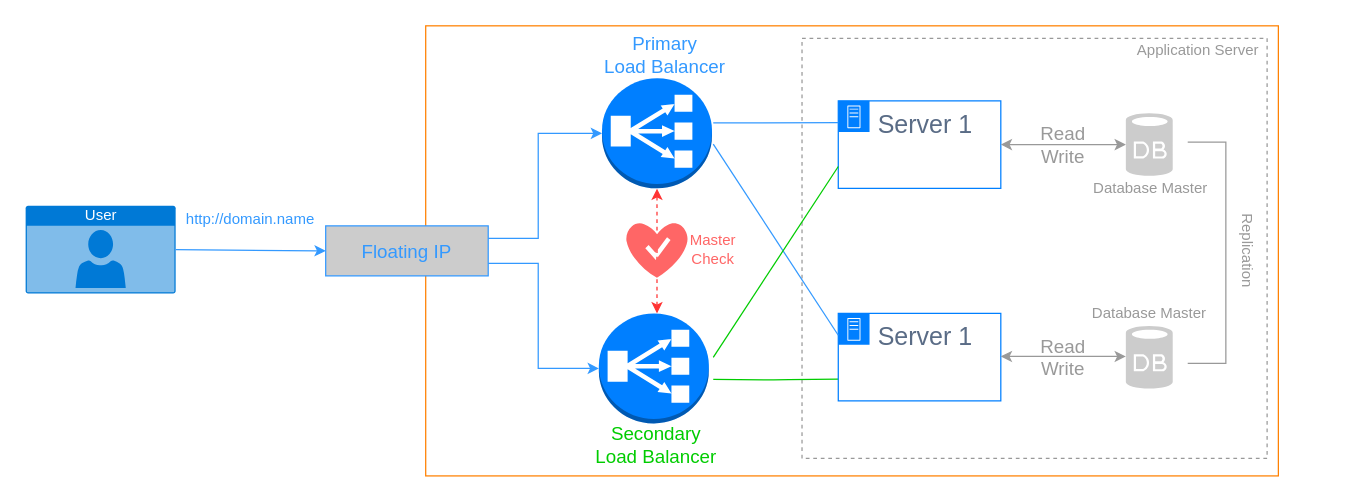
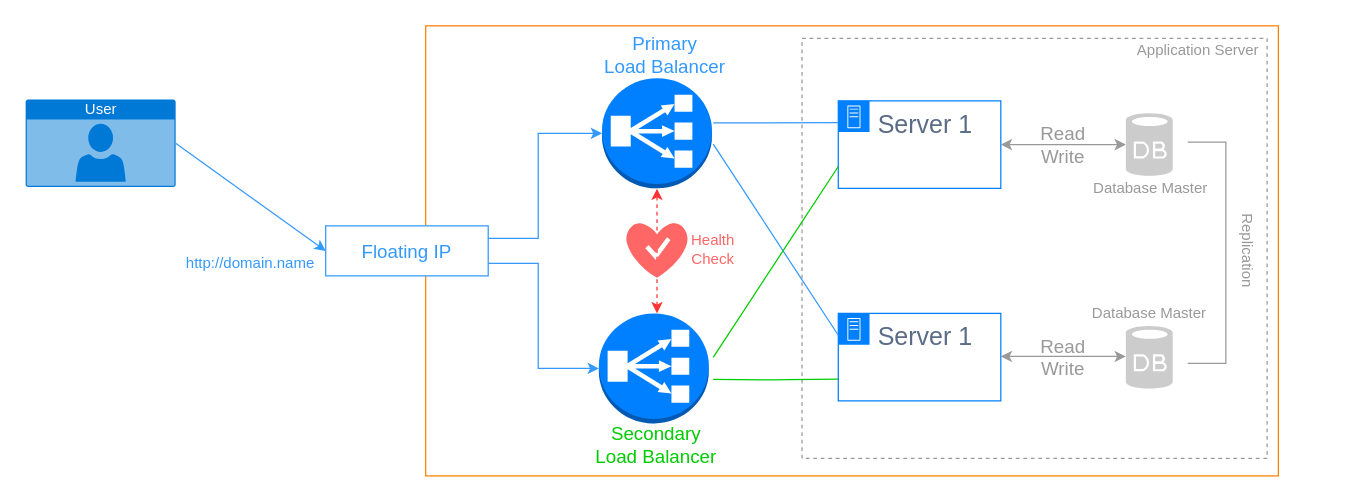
  <mxCell id="0" />
  <mxCell id="1" parent="0" />
  <mxCell id="2" value="" style="rounded=0;whiteSpace=wrap;html=1;fontColor=#3399FF;strokeColor=#FF8000;" vertex="1" parent="1"><mxGeometry x="340" y="20" width="682" height="360" as="geometry" /></mxCell>
  <mxCell id="3" value="" style="rounded=0;whiteSpace=wrap;html=1;fontColor=#3399FF;dashed=1;fillColor=none;strokeColor=#999999;" vertex="1" parent="1"><mxGeometry x="641" y="30" width="372" height="336" as="geometry" /></mxCell>
- <mxCell id="4" value="User" style="html=1;strokeColor=none;fillColor=#0079D6;labelPosition=center;verticalLabelPosition=middle;verticalAlign=top;align=center;fontSize=12;outlineConnect=0;spacingTop=-6;fontColor=#FFFFFF;shape=mxgraph.sitemap.user;" vertex="1" parent="1"><mxGeometry x="20" y="164" width="120" height="70" as="geometry" /></mxCell>
+ <mxCell id="4" value="User" style="html=1;strokeColor=none;fillColor=#0079D6;labelPosition=center;verticalLabelPosition=middle;verticalAlign=top;align=center;fontSize=12;outlineConnect=0;spacingTop=-6;fontColor=#FFFFFF;shape=mxgraph.sitemap.user;" vertex="1" parent="1"><mxGeometry x="20" y="79" width="120" height="70" as="geometry" /></mxCell>
  <mxCell id="5" value="" style="endArrow=classic;html=1;exitX=1;exitY=0.5;exitDx=0;exitDy=0;exitPerimeter=0;strokeColor=#3399FF;" edge="1" parent="1" source="4"><mxGeometry width="50" height="50" relative="1" as="geometry"><mxPoint x="440" y="250" as="sourcePoint" /><mxPoint x="260" y="200" as="targetPoint" /></mxGeometry></mxCell>
- <mxCell id="6" value="http://domain.name" style="text;html=1;strokeColor=none;fillColor=none;align=center;verticalAlign=middle;whiteSpace=wrap;rounded=0;fontColor=#3399FF;" vertex="1" parent="1"><mxGeometry x="180" y="165" width="40" height="20" as="geometry" /></mxCell>
- <mxCell id="7" value="Floating IP" style="rounded=0;whiteSpace=wrap;html=1;fontColor=#3399FF;strokeColor=#3399FF;fontSize=15;fillColor=#cccccc;" vertex="1" parent="1"><mxGeometry x="260" y="180" width="130" height="40" as="geometry" /></mxCell>
+ <mxCell id="6" value="http://domain.name" style="text;html=1;strokeColor=none;fillColor=none;align=center;verticalAlign=middle;whiteSpace=wrap;rounded=0;fontColor=#3399FF;" vertex="1" parent="1"><mxGeometry x="180" y="200" width="40" height="20" as="geometry" /></mxCell>
+ <mxCell id="7" value="Floating IP" style="rounded=0;whiteSpace=wrap;html=1;fontColor=#3399FF;strokeColor=#3399FF;fontSize=15;" vertex="1" parent="1"><mxGeometry x="260" y="180" width="130" height="40" as="geometry" /></mxCell>
  <mxCell id="8" style="edgeStyle=orthogonalEdgeStyle;rounded=1;orthogonalLoop=1;jettySize=auto;html=1;exitX=1;exitY=0.75;exitDx=0;exitDy=0;exitPerimeter=0;entryX=0;entryY=0.75;entryDx=0;entryDy=0;endArrow=none;endFill=0;fontColor=#3399FF;strokeColor=#00CC00;" edge="1" parent="1" target="14"><mxGeometry relative="1" as="geometry"><mxPoint x="570" y="302.733" as="sourcePoint" /></mxGeometry></mxCell>
  <mxCell id="9" value="" style="endArrow=classic;html=1;strokeColor=#3399FF;fontColor=#3399FF;exitX=1;exitY=0.25;exitDx=0;exitDy=0;entryX=0;entryY=0.5;entryDx=0;entryDy=0;entryPerimeter=0;rounded=0;" edge="1" parent="1" source="7" target="30"><mxGeometry width="50" height="50" relative="1" as="geometry"><mxPoint x="500" y="200" as="sourcePoint" /><mxPoint x="480" y="115.155" as="targetPoint" /><Array as="points"><mxPoint x="430" y="190" /><mxPoint x="430" y="106" /></Array></mxGeometry></mxCell>
  <mxCell id="10" value="" style="endArrow=classic;html=1;strokeColor=#3399FF;fontColor=#3399FF;entryX=0;entryY=0.5;entryDx=0;entryDy=0;entryPerimeter=0;exitX=1;exitY=0.75;exitDx=0;exitDy=0;rounded=0;" edge="1" parent="1" source="7" target="31"><mxGeometry width="50" height="50" relative="1" as="geometry"><mxPoint x="420" y="271" as="sourcePoint" /><mxPoint x="480" y="285.155" as="targetPoint" /><Array as="points"><mxPoint x="430" y="210" /><mxPoint x="430" y="294" /></Array></mxGeometry></mxCell>
  <mxCell id="11" value="&lt;font style=&quot;font-size: 20px&quot;&gt;Server 1&lt;/font&gt;" style="points=[[0,0],[0.25,0],[0.5,0],[0.75,0],[1,0],[1,0.25],[1,0.5],[1,0.75],[1,1],[0.75,1],[0.5,1],[0.25,1],[0,1],[0,0.75],[0,0.5],[0,0.25]];outlineConnect=0;gradientColor=none;html=1;whiteSpace=wrap;fontSize=12;fontStyle=0;shape=mxgraph.aws4.group;grIcon=mxgraph.aws4.group_on_premise;fillColor=none;verticalAlign=top;align=left;spacingLeft=30;fontColor=#5A6C86;dashed=0;strokeColor=#007FFF;" vertex="1" parent="1"><mxGeometry x="670" y="80" width="130" height="70" as="geometry" /></mxCell>
  <mxCell id="12" style="edgeStyle=orthogonalEdgeStyle;rounded=1;orthogonalLoop=1;jettySize=auto;html=1;exitX=0.5;exitY=1;exitDx=0;exitDy=0;endArrow=none;endFill=0;strokeColor=#3399FF;fontColor=#3399FF;" edge="1" parent="1" source="11" target="11"><mxGeometry relative="1" as="geometry" /></mxCell>
  <mxCell id="13" value="" style="verticalLabelPosition=bottom;html=1;verticalAlign=top;align=center;strokeColor=none;shape=mxgraph.azure.database;dashed=1;fontColor=#3399FF;fillColor=#CCCCCC;" vertex="1" parent="1"><mxGeometry x="900" y="90" width="37.5" height="50" as="geometry" /></mxCell>
  <mxCell id="14" value="&lt;font style=&quot;font-size: 20px&quot;&gt;Server 1&lt;/font&gt;" style="points=[[0,0],[0.25,0],[0.5,0],[0.75,0],[1,0],[1,0.25],[1,0.5],[1,0.75],[1,1],[0.75,1],[0.5,1],[0.25,1],[0,1],[0,0.75],[0,0.5],[0,0.25]];outlineConnect=0;gradientColor=none;html=1;whiteSpace=wrap;fontSize=12;fontStyle=0;shape=mxgraph.aws4.group;grIcon=mxgraph.aws4.group_on_premise;fillColor=none;verticalAlign=top;align=left;spacingLeft=30;fontColor=#5A6C86;dashed=0;strokeColor=#007FFF;" vertex="1" parent="1"><mxGeometry x="670" y="250" width="130" height="70" as="geometry" /></mxCell>
  <mxCell id="15" value="" style="verticalLabelPosition=bottom;html=1;verticalAlign=top;align=center;strokeColor=none;shape=mxgraph.azure.database;dashed=1;fontColor=#3399FF;fillColor=#CCCCCC;" vertex="1" parent="1"><mxGeometry x="900" y="260.16" width="37.5" height="50" as="geometry" /></mxCell>
  <mxCell id="16" value="" style="endArrow=classic;startArrow=classic;html=1;fontColor=#3399FF;entryX=0.5;entryY=1;entryDx=0;entryDy=0;entryPerimeter=0;exitX=0.5;exitY=0;exitDx=0;exitDy=0;exitPerimeter=0;dashed=1;strokeColor=#FF3333;" edge="1" parent="1"><mxGeometry width="50" height="50" relative="1" as="geometry"><mxPoint x="525" y="250" as="sourcePoint" /><mxPoint x="525" y="150.31" as="targetPoint" /></mxGeometry></mxCell>
  <mxCell id="17" value="" style="verticalLabelPosition=bottom;html=1;verticalAlign=top;align=center;strokeColor=none;shape=mxgraph.azure.healthy;dashed=1;fontColor=#3399FF;fillColor=#FF6666;" vertex="1" parent="1"><mxGeometry x="500" y="176.5" width="50" height="45" as="geometry" /></mxCell>
- <mxCell id="18" value="Master&lt;br&gt;Check" style="text;html=1;strokeColor=none;fillColor=none;align=center;verticalAlign=middle;whiteSpace=wrap;rounded=0;dashed=1;fontColor=#FF6666;" vertex="1" parent="1"><mxGeometry x="550" y="189" width="40" height="20" as="geometry" /></mxCell>
+ <mxCell id="18" value="Health&lt;br&gt;Check" style="text;html=1;strokeColor=none;fillColor=none;align=center;verticalAlign=middle;whiteSpace=wrap;rounded=0;dashed=1;fontColor=#FF6666;" vertex="1" parent="1"><mxGeometry x="550" y="189" width="40" height="20" as="geometry" /></mxCell>
  <mxCell id="19" value="" style="endArrow=none;html=1;fontColor=#3399FF;entryX=0;entryY=0.25;entryDx=0;entryDy=0;exitX=1;exitY=0.25;exitDx=0;exitDy=0;exitPerimeter=0;strokeColor=#3399FF;" edge="1" parent="1" target="11"><mxGeometry width="50" height="50" relative="1" as="geometry"><mxPoint x="570" y="97.577" as="sourcePoint" /><mxPoint x="450" y="170" as="targetPoint" /></mxGeometry></mxCell>
  <mxCell id="20" value="" style="endArrow=none;html=1;fontColor=#3399FF;entryX=0;entryY=0.25;entryDx=0;entryDy=0;exitX=1;exitY=0.25;exitDx=0;exitDy=0;exitPerimeter=0;strokeColor=#3399FF;" edge="1" parent="1" target="14"><mxGeometry width="50" height="50" relative="1" as="geometry"><mxPoint x="570" y="114.648" as="sourcePoint" /><mxPoint x="670" y="114.57" as="targetPoint" /></mxGeometry></mxCell>
  <mxCell id="21" value="" style="endArrow=none;html=1;fontColor=#3399FF;entryX=0;entryY=0.75;entryDx=0;entryDy=0;exitX=1;exitY=0.5;exitDx=0;exitDy=0;exitPerimeter=0;strokeColor=#00CC00;" edge="1" parent="1" target="11"><mxGeometry width="50" height="50" relative="1" as="geometry"><mxPoint x="570" y="285.155" as="sourcePoint" /><mxPoint x="450" y="170" as="targetPoint" /></mxGeometry></mxCell>
  <mxCell id="22" value="" style="endArrow=classic;startArrow=classic;html=1;exitX=1;exitY=0.5;exitDx=0;exitDy=0;entryX=0;entryY=0.5;entryDx=0;entryDy=0;entryPerimeter=0;fontColor=#999999;strokeColor=#999999;" edge="1" parent="1" source="11" target="13"><mxGeometry width="50" height="50" relative="1" as="geometry"><mxPoint x="830" y="150.31" as="sourcePoint" /><mxPoint x="880" y="100.31" as="targetPoint" /></mxGeometry></mxCell>
  <mxCell id="23" value="" style="endArrow=classic;startArrow=classic;html=1;exitX=1;exitY=0.5;exitDx=0;exitDy=0;entryX=0;entryY=0.5;entryDx=0;entryDy=0;entryPerimeter=0;fontColor=#999999;strokeColor=#999999;" edge="1" parent="1"><mxGeometry width="50" height="50" relative="1" as="geometry"><mxPoint x="800" y="284.41" as="sourcePoint" /><mxPoint x="900" y="284.41" as="targetPoint" /></mxGeometry></mxCell>
  <mxCell id="24" value="" style="shape=partialRectangle;whiteSpace=wrap;html=1;bottom=1;right=1;left=1;top=0;fillColor=none;routingCenterX=-0.5;direction=north;fontColor=#999999;strokeColor=#999999;" vertex="1" parent="1"><mxGeometry x="950" y="113" width="30" height="177" as="geometry" /></mxCell>
  <mxCell id="25" value="Replication" style="text;html=1;strokeColor=none;fillColor=none;align=center;verticalAlign=middle;whiteSpace=wrap;rounded=0;rotation=90;fontColor=#999999;" vertex="1" parent="1"><mxGeometry x="930" y="190" width="135" height="20" as="geometry" /></mxCell>
  <mxCell id="26" value="Primary&lt;br style=&quot;font-size: 15px;&quot;&gt;Load Balancer" style="text;html=1;strokeColor=none;fillColor=none;align=center;verticalAlign=middle;whiteSpace=wrap;rounded=0;fontColor=#3399FF;rotation=0;fontSize=15;" vertex="1" parent="1"><mxGeometry x="464" y="28" width="135" height="30" as="geometry" /></mxCell>
  <mxCell id="27" value="Secondary&lt;br style=&quot;font-size: 15px&quot;&gt;Load Balancer" style="text;html=1;strokeColor=none;fillColor=none;align=center;verticalAlign=middle;whiteSpace=wrap;rounded=0;rotation=0;fontSize=15;fontColor=#00CC00;" vertex="1" parent="1"><mxGeometry x="457" y="340" width="135" height="30" as="geometry" /></mxCell>
  <mxCell id="28" value="Read&lt;br style=&quot;font-size: 15px;&quot;&gt;Write" style="text;html=1;strokeColor=none;fillColor=none;align=center;verticalAlign=middle;whiteSpace=wrap;rounded=0;dashed=1;fontSize=15;fontColor=#999999;" vertex="1" parent="1"><mxGeometry x="820" y="97.65" width="60" height="35" as="geometry" /></mxCell>
  <mxCell id="29" value="Read&lt;br style=&quot;font-size: 15px;&quot;&gt;Write" style="text;html=1;strokeColor=none;fillColor=none;align=center;verticalAlign=middle;whiteSpace=wrap;rounded=0;dashed=1;fontSize=15;fontColor=#999999;" vertex="1" parent="1"><mxGeometry x="820" y="267.66" width="60" height="35" as="geometry" /></mxCell>
  <mxCell id="30" value="" style="outlineConnect=0;dashed=0;verticalLabelPosition=bottom;verticalAlign=top;align=center;html=1;shape=mxgraph.aws3.classic_load_balancer;gradientColor=none;strokeColor=#007FFF;fontSize=15;fontColor=#999999;fillColor=#007FFF;" vertex="1" parent="1"><mxGeometry x="481" y="62" width="88" height="88" as="geometry" /></mxCell>
  <mxCell id="31" value="" style="outlineConnect=0;dashed=0;verticalLabelPosition=bottom;verticalAlign=top;align=center;html=1;shape=mxgraph.aws3.classic_load_balancer;gradientColor=none;strokeColor=#007FFF;fontSize=15;fontColor=#999999;fillColor=#007FFF;shadow=0;" vertex="1" parent="1"><mxGeometry x="478.5" y="250" width="88" height="88" as="geometry" /></mxCell>
  <mxCell id="32" value="Application Server" style="text;html=1;strokeColor=none;fillColor=none;align=center;verticalAlign=middle;whiteSpace=wrap;rounded=0;rotation=0;fontColor=#999999;" vertex="1" parent="1"><mxGeometry x="903" y="30" width="110" height="20" as="geometry" /></mxCell>
  <mxCell id="33" value="Database Master" style="text;html=1;strokeColor=none;fillColor=none;align=center;verticalAlign=middle;whiteSpace=wrap;rounded=0;rotation=0;fontColor=#999999;" vertex="1" parent="1"><mxGeometry x="864.75" y="140" width="110" height="20" as="geometry" /></mxCell>
  <mxCell id="34" value="Database Master" style="text;html=1;strokeColor=none;fillColor=none;align=center;verticalAlign=middle;whiteSpace=wrap;rounded=0;rotation=0;fontColor=#999999;" vertex="1" parent="1"><mxGeometry x="863.75" y="240.16" width="110" height="20" as="geometry" /></mxCell>
